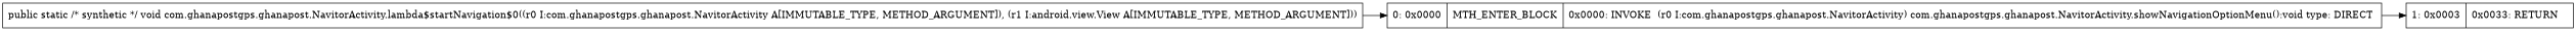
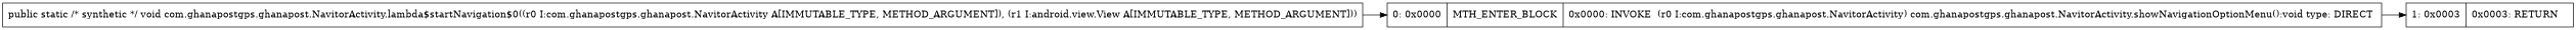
  digraph {
    rankdir=LR
    node [shape=record]
    n1 [label="{0\:\ 0x0000|MTH_ENTER_BLOCK\l|0x0000: INVOKE  (r0 I:com.ghanapostgps.ghanapost.NavitorActivity) com.ghanapostgps.ghanapost.NavitorActivity.showNavigationOptionMenu():void type: DIRECT \l}"]
-   n2 [label="{1\:\ 0x0003|0x0033: RETURN   \l}"]
+   n2 [label="{1\:\ 0x0003|0x0003: RETURN   \l}"]
    n3 [label="{public static \/* synthetic *\/ void com.ghanapostgps.ghanapost.NavitorActivity.lambda$startNavigation$0((r0 I:com.ghanapostgps.ghanapost.NavitorActivity A[IMMUTABLE_TYPE, METHOD_ARGUMENT]), (r1 I:android.view.View A[IMMUTABLE_TYPE, METHOD_ARGUMENT])) }"]
    n1 -> n2
    n3 -> n1
  }
